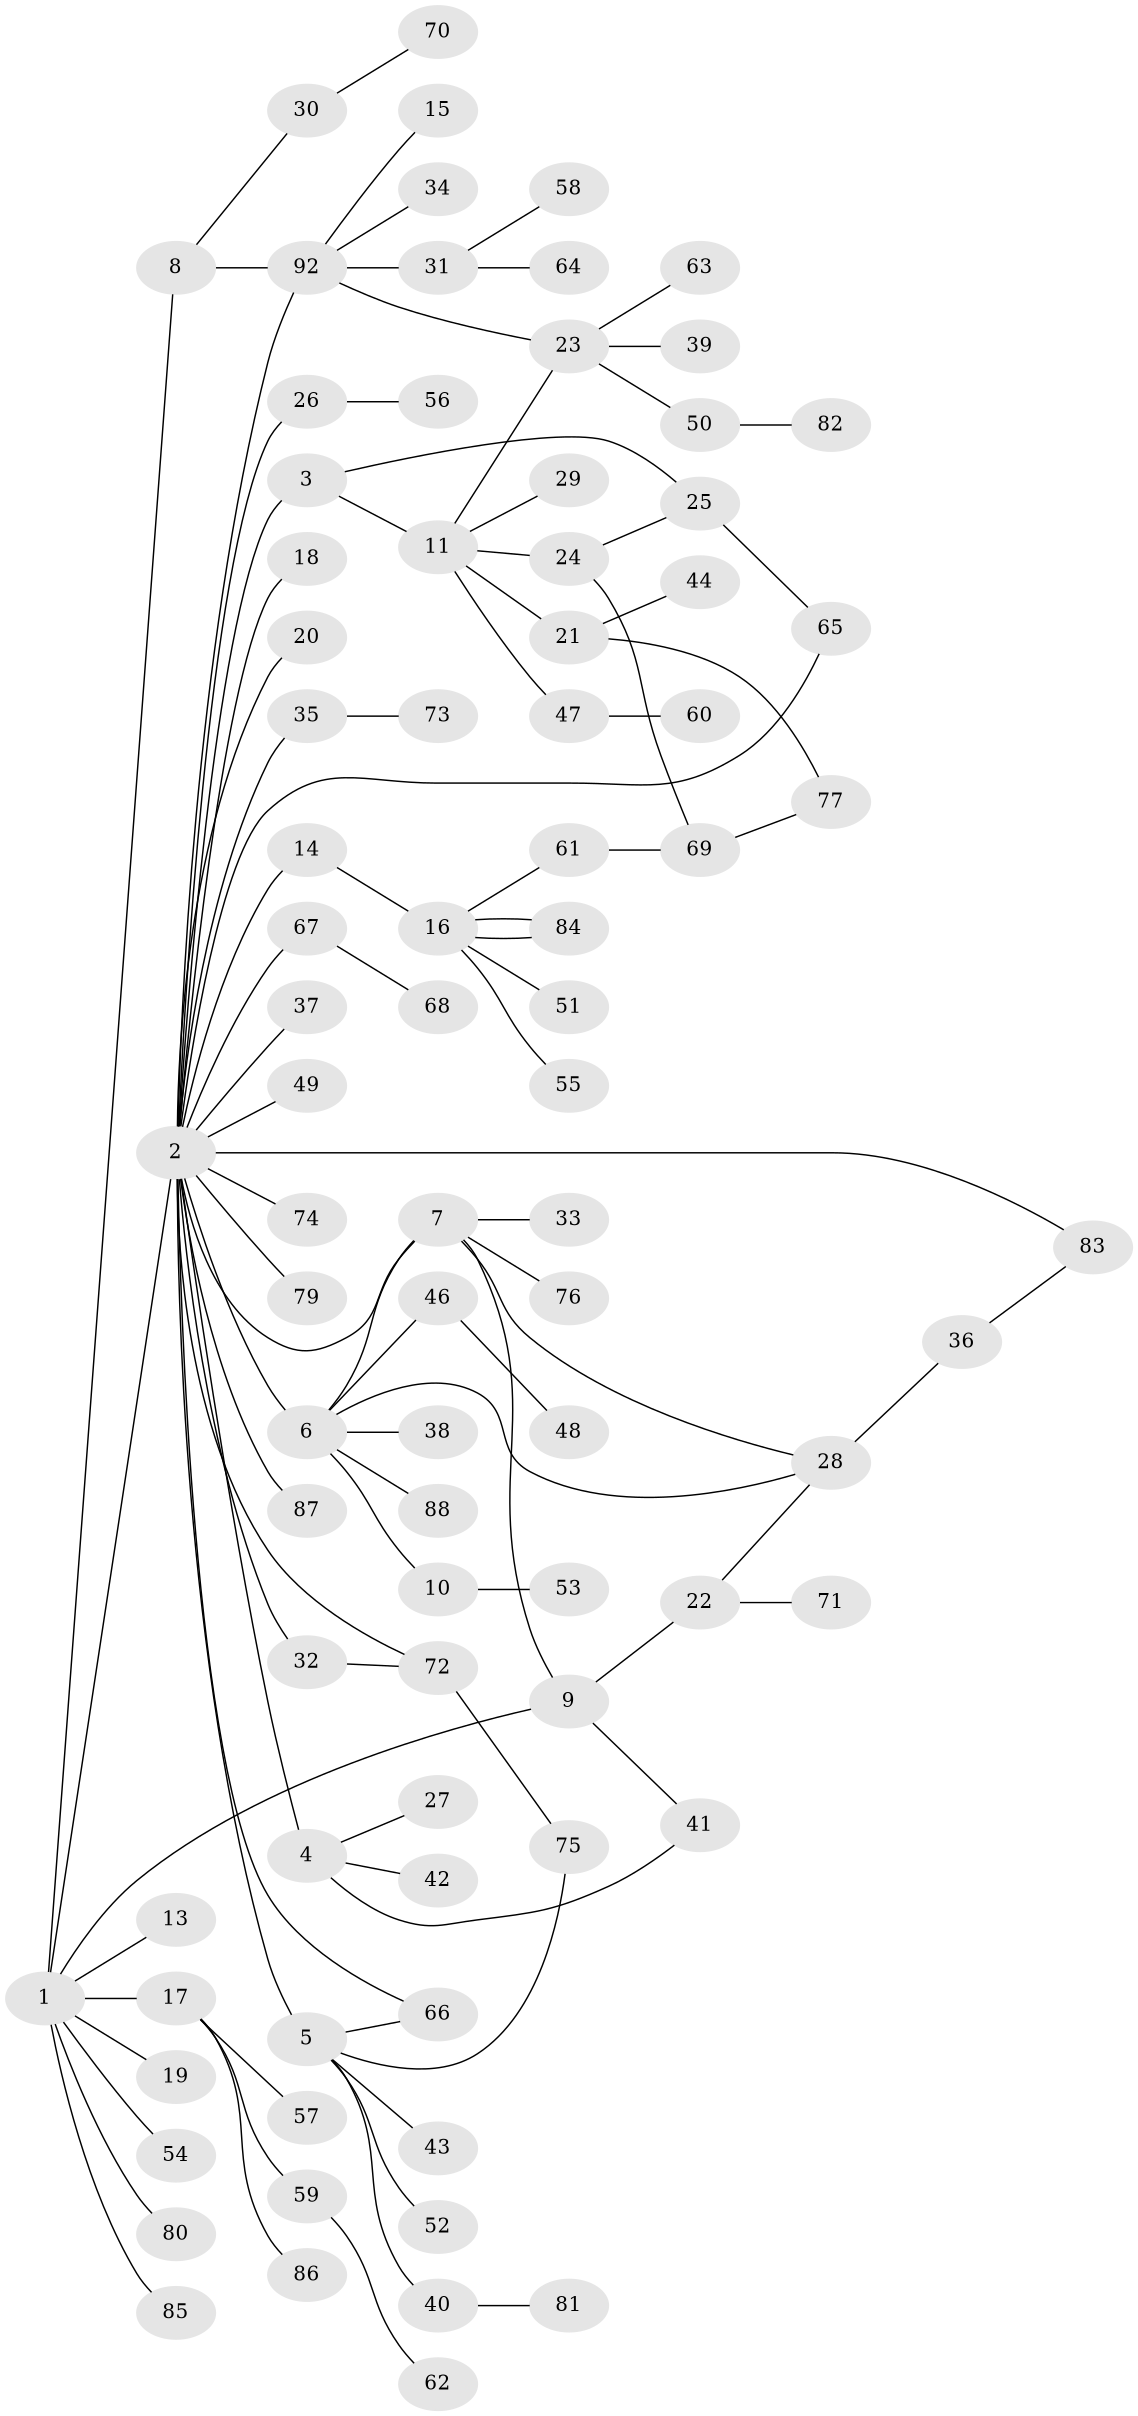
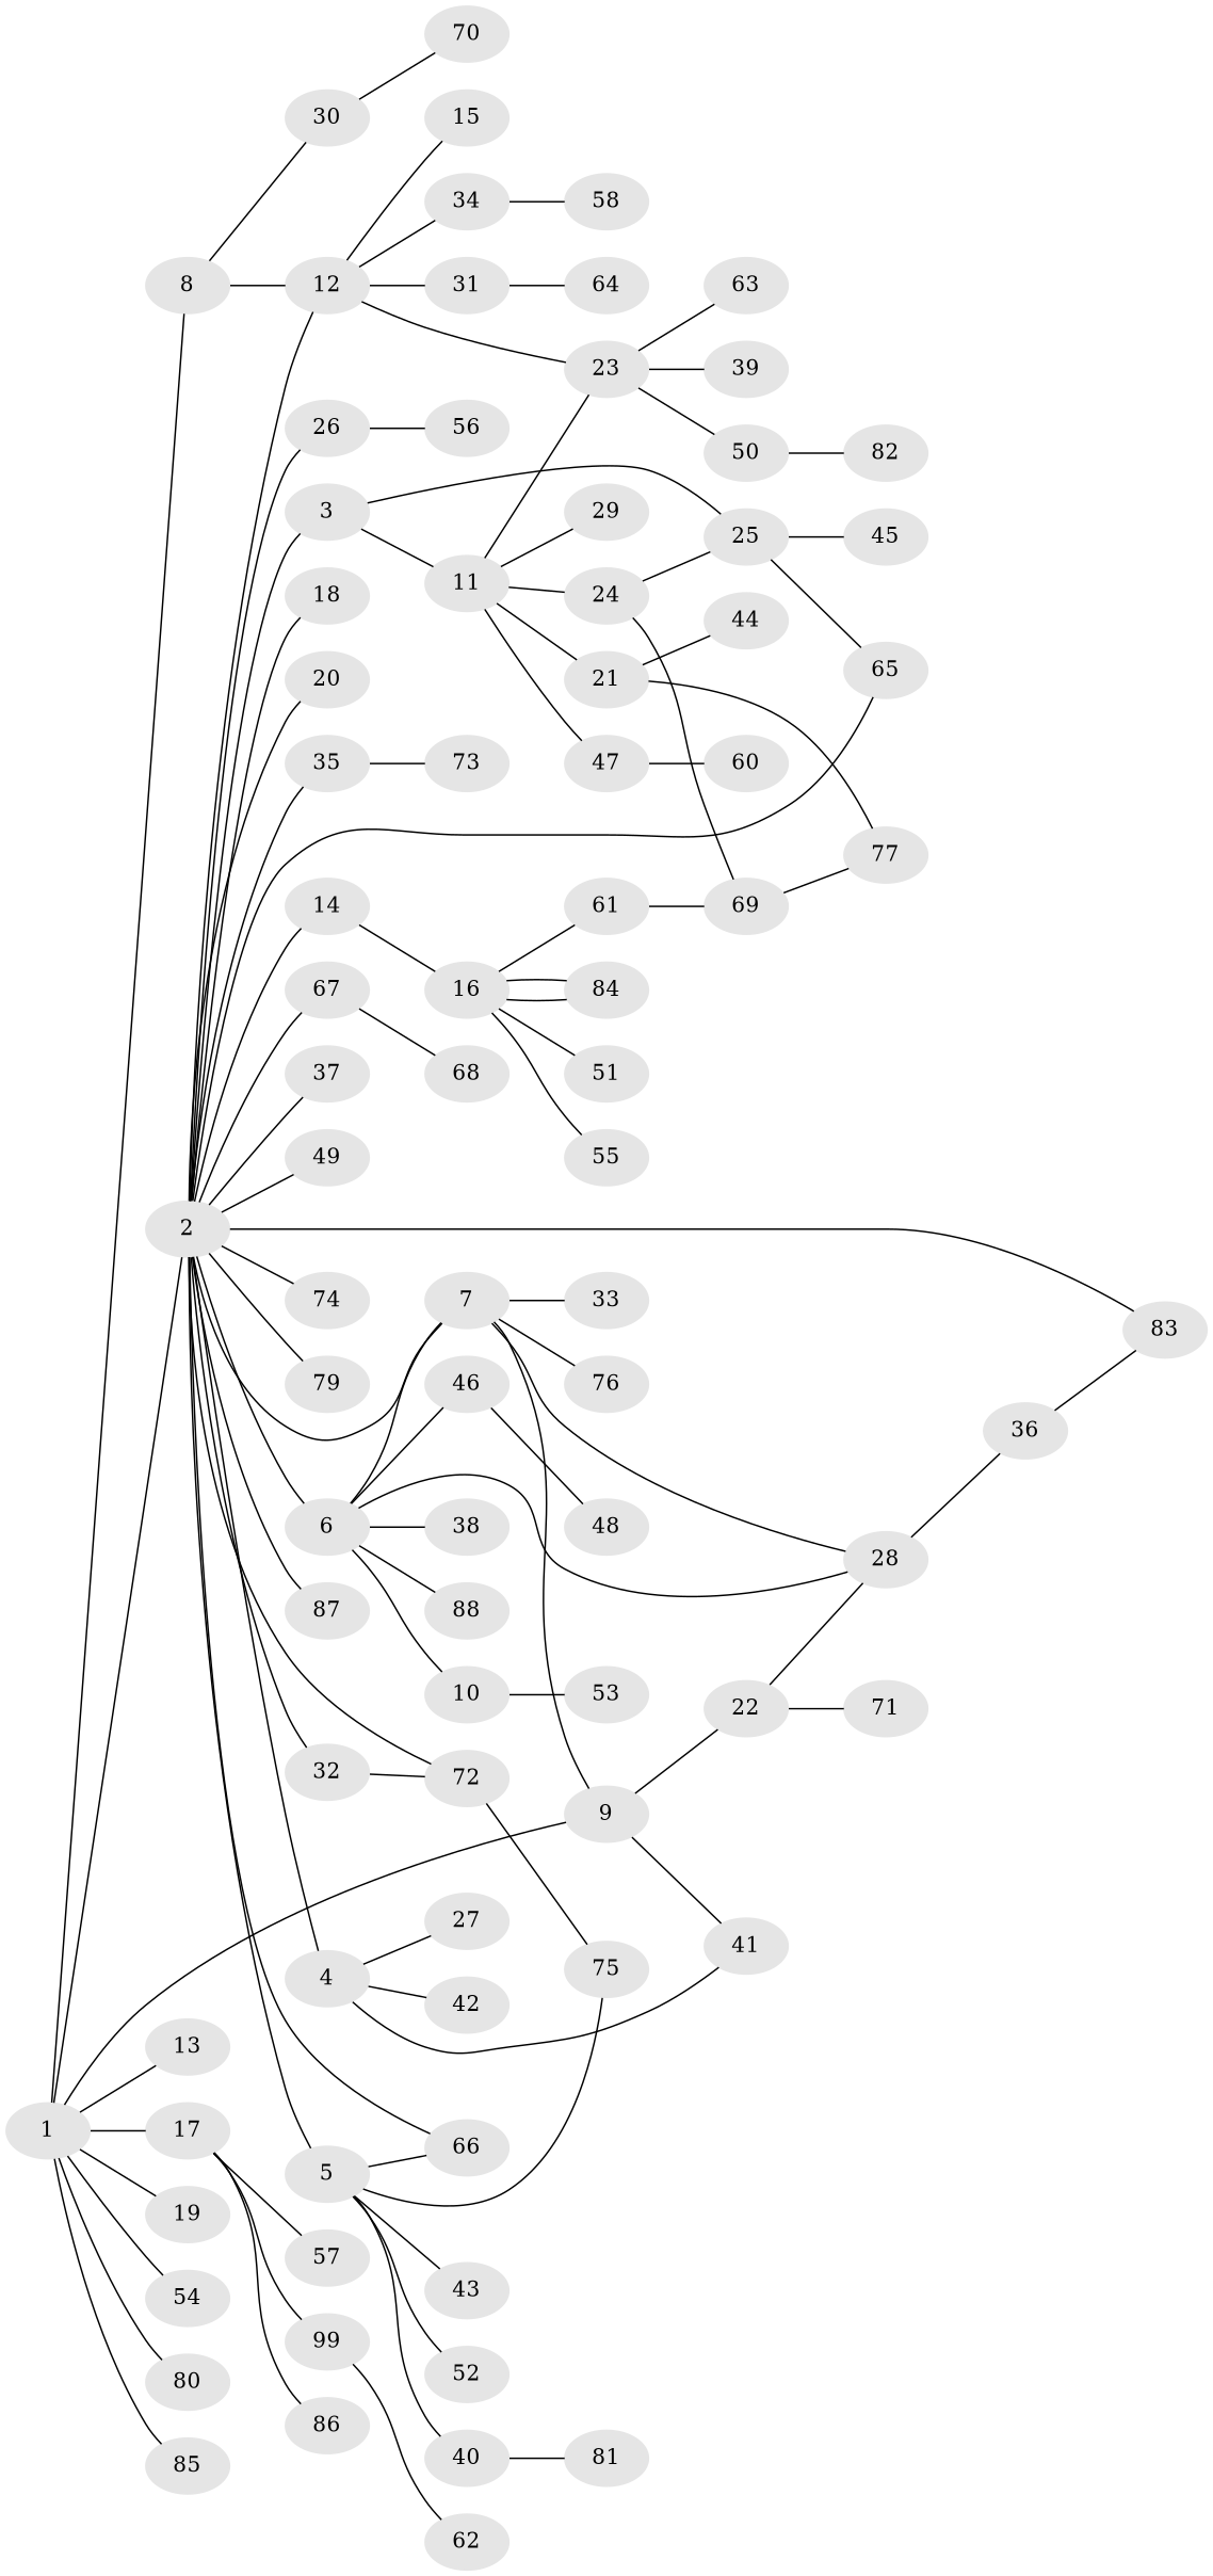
  graph {
    rankdir=LR
    node [color=gray90 style=filled]
    1
    2
    8
    9
    13
    17
    19
    54
    80
    85
    3
    4
    5
    6
    7
-   12 [label=92]
+   12
    14
    18
    20
    26
    32
    35
    37
    49
    65
    66
    67
    72
    74
    79
    83
    87
    30
    41
    22
    57
-   59
+   59 [label=99]
    86
    11
    25
    27
    42
    40
    43
    52
    75
    10
    28
    38
    46
    88
    33
    76
    23
    15
    31
    34
    16
    56
    73
    68
    21
    24
    29
    47
+   45
    81
    53
    36
    48
    70
    71
    44
    77
    39
    50
    63
    69
    60
    64
    58
    51
    55
    61
    84
    62
    82
    1 -- 2
    1 -- 8
    1 -- 9
    1 -- 13
    1 -- 17
    1 -- 19
    1 -- 54
    1 -- 80
    1 -- 85
    2 -- 3
    2 -- 4
    2 -- 5
    2 -- 6
    2 -- 7
    2 -- 12
    2 -- 14
    2 -- 18
    2 -- 20
    2 -- 26
    2 -- 32
    2 -- 35
    2 -- 37
    2 -- 49
    2 -- 65
    2 -- 66
    2 -- 67
    2 -- 72
    2 -- 74
    2 -- 79
    2 -- 83
    2 -- 87
    8 -- 12
    8 -- 30
    9 -- 41
    9 -- 22
    17 -- 57
    17 -- 59
    17 -- 86
    3 -- 11
    3 -- 25
    4 -- 41
    4 -- 27
    4 -- 42
    5 -- 66
    5 -- 40
    5 -- 43
    5 -- 52
    5 -- 75
    6 -- 7
    6 -- 10
    6 -- 28
    6 -- 38
    6 -- 46
    6 -- 88
    7 -- 9
    7 -- 28
    7 -- 33
    7 -- 76
    12 -- 23
    12 -- 15
    12 -- 31
    12 -- 34
    14 -- 16
    26 -- 56
    32 -- 72
    35 -- 73
    67 -- 68
    72 -- 75
    30 -- 70
    22 -- 28
    22 -- 71
    59 -- 62
    11 -- 23
    11 -- 21
    11 -- 24
    11 -- 29
    11 -- 47
    25 -- 65
+   25 -- 45
    40 -- 81
    10 -- 53
    28 -- 36
    46 -- 48
    23 -- 39
    23 -- 50
    23 -- 63
    31 -- 64
-   31 -- 58
+   34 -- 58
    16 -- 51
    16 -- 55
    16 -- 61
    16 -- 84
    16 -- 84
    21 -- 44
    21 -- 77
    24 -- 25
    24 -- 69
    47 -- 60
    36 -- 83
    50 -- 82
    69 -- 77
    61 -- 69
  }
